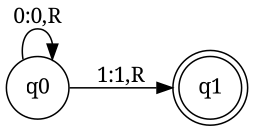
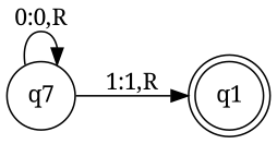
  digraph {
    rankdir=LR
    fontname="Noto Serif"
    node [fontname="Noto Serif"]
    edge [fontname="Noto Serif"]
    q1 [shape=doublecircle]
-   q0 [shape=circle]
+   q0 [shape=circle label=q7]
    q0 -> q1 [label="1:1,R"]
    q0 -> q0 [label="0:0,R"]
  }
